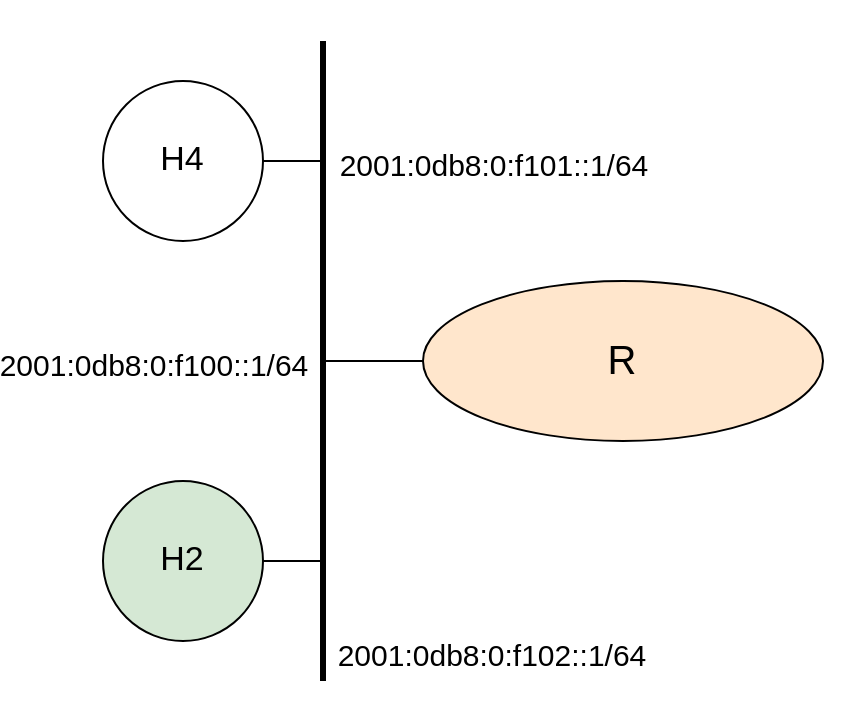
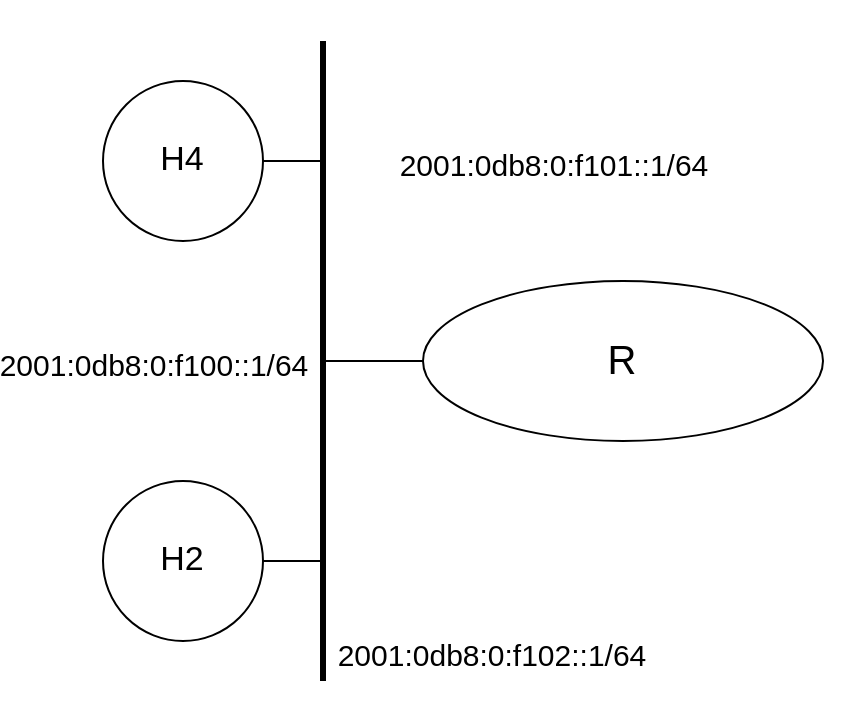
  <mxCell id="0" />
  <mxCell id="1" parent="0" />
  <mxCell id="2" value="" style="endArrow=none;html=1;rounded=0;strokeWidth=3;" parent="1" edge="1"><mxGeometry width="50" height="50" relative="1" as="geometry"><mxPoint x="144" y="340" as="sourcePoint" /><mxPoint x="144" y="20" as="targetPoint" /></mxGeometry></mxCell>
  <mxCell id="3" value="&lt;font style=&quot;font-size: 17px;&quot;&gt;H4&lt;/font&gt;" style="ellipse;whiteSpace=wrap;html=1;aspect=fixed;" parent="1" vertex="1"><mxGeometry x="34" y="40" width="80" height="80" as="geometry" /></mxCell>
  <mxCell id="4" value="" style="endArrow=none;html=1;rounded=0;strokeWidth=1;" parent="1" edge="1"><mxGeometry width="50" height="50" relative="1" as="geometry"><mxPoint x="114" y="80" as="sourcePoint" /><mxPoint x="144" y="80" as="targetPoint" /></mxGeometry></mxCell>
- <mxCell id="5" value="&lt;font style=&quot;font-size: 17px;&quot;&gt;H2&lt;/font&gt;" style="ellipse;whiteSpace=wrap;html=1;aspect=fixed;fillColor=#d5e8d4;" parent="1" vertex="1"><mxGeometry x="34" y="240" width="80" height="80" as="geometry" /></mxCell>
+ <mxCell id="5" value="&lt;font style=&quot;font-size: 17px;&quot;&gt;H2&lt;/font&gt;" style="ellipse;whiteSpace=wrap;html=1;aspect=fixed;" parent="1" vertex="1"><mxGeometry x="34" y="240" width="80" height="80" as="geometry" /></mxCell>
  <mxCell id="6" value="" style="endArrow=none;html=1;rounded=0;strokeWidth=1;" parent="1" edge="1"><mxGeometry width="50" height="50" relative="1" as="geometry"><mxPoint x="114" y="280" as="sourcePoint" /><mxPoint x="144" y="280" as="targetPoint" /></mxGeometry></mxCell>
- <mxCell id="7" value="&lt;font style=&quot;font-size: 20px;&quot;&gt;R&lt;/font&gt;" style="ellipse;whiteSpace=wrap;html=1;fontSize=17;fillColor=#ffe6cc;" parent="1" vertex="1"><mxGeometry x="194" y="140" width="200" height="80" as="geometry" /></mxCell>
+ <mxCell id="7" value="&lt;font style=&quot;font-size: 20px;&quot;&gt;R&lt;/font&gt;" style="ellipse;whiteSpace=wrap;html=1;fontSize=17;" parent="1" vertex="1"><mxGeometry x="194" y="140" width="200" height="80" as="geometry" /></mxCell>
  <mxCell id="8" value="" style="endArrow=none;html=1;rounded=0;fontSize=17;strokeWidth=1;entryX=0;entryY=0.5;entryDx=0;entryDy=0;" parent="1" target="7" edge="1"><mxGeometry width="50" height="50" relative="1" as="geometry"><mxPoint x="144" y="180" as="sourcePoint" /><mxPoint x="184" y="180" as="targetPoint" /></mxGeometry></mxCell>
- <mxCell id="9" value="&lt;font style=&quot;font-size: 15px;&quot;&gt;2001:0db8:0:f101::1/64&lt;br&gt;&lt;/font&gt;" style="text;html=1;strokeColor=none;fillColor=none;align=center;verticalAlign=middle;whiteSpace=wrap;rounded=0;fontSize=20;" parent="1" vertex="1"><mxGeometry x="190" y="65" width="80" height="30" as="geometry" /></mxCell>
+ <mxCell id="9" value="&lt;font style=&quot;font-size: 15px;&quot;&gt;2001:0db8:0:f101::1/64&lt;br&gt;&lt;/font&gt;" style="text;html=1;strokeColor=none;fillColor=none;align=center;verticalAlign=middle;whiteSpace=wrap;rounded=0;fontSize=20;" parent="1" vertex="1"><mxGeometry x="220" y="65" width="80" height="30" as="geometry" /></mxCell>
  <mxCell id="10" value="&lt;font style=&quot;font-size: 15px;&quot;&gt;2001:0db8:0:f102::1/64&lt;br&gt;&lt;/font&gt;" style="text;html=1;strokeColor=none;fillColor=none;align=center;verticalAlign=middle;whiteSpace=wrap;rounded=0;fontSize=20;" parent="1" vertex="1"><mxGeometry x="189" y="310" width="80" height="30" as="geometry" /></mxCell>
  <mxCell id="11" value="&lt;font style=&quot;font-size: 15px;&quot;&gt;2001:0db8:0:f100::1/64&lt;br&gt;&lt;/font&gt;" style="text;html=1;strokeColor=none;fillColor=none;align=center;verticalAlign=middle;whiteSpace=wrap;rounded=0;fontSize=20;" parent="1" vertex="1"><mxGeometry x="20" y="165" width="80" height="30" as="geometry" /></mxCell>
